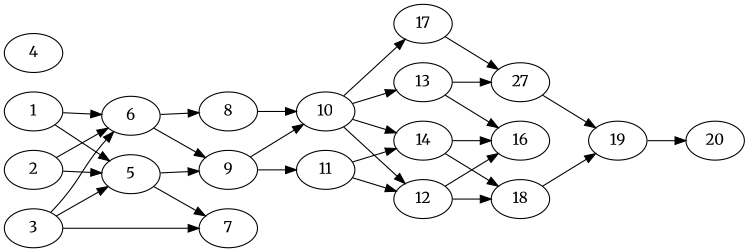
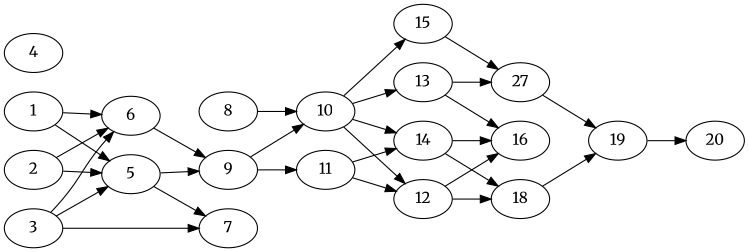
  digraph {
    fontname=Merriweather
    rankdir=LR
    node [alpha=0.07 fontname=Merriweather]
    edge [fontname=Merriweather]
    1 [expect_size=19144704]
    5 [alpha=0.00 expect_size=41460736]
    6 [alpha=0.08 expect_size=16208896]
    7 [alpha=0.01 expect_size=27144192]
    9 [expect_size=10255360]
    8 [alpha=0.19 expect_size=41881600]
    10 [alpha=0.10 expect_size=5453824]
    11 [alpha=0.06 expect_size=44324864]
    2 [alpha=0.17 expect_size=15396864]
    3 [alpha=0.03 expect_size=46524416]
    4 [alpha=0.13 expect_size=41059328]
    12 [alpha=0.15 expect_size=14678016]
    13 [alpha=0.14 expect_size=8220672]
    14 [alpha=0.15 expect_size=14489600]
-   15 [alpha=0.19 expect_size=44679168 label=17]
+   15 [alpha=0.19 expect_size=44679168]
    16 [alpha=0.08 expect_size=45756416]
    18 [alpha=0.12 expect_size=21128192]
    n18 [alpha=0.10 expect_size=18420736 label=27]
    19 [alpha=0.09 expect_size=18388992]
    20 [alpha=0.18 expect_size=34691072]
    1 -> 5
    1 -> 6
    5 -> 7
    5 -> 9
    6 -> 9
-   6 -> 8
    9 -> 10
    9 -> 11
    8 -> 10
    10 -> 12
    10 -> 13
    10 -> 14
    10 -> 15
    11 -> 12
    11 -> 14
    2 -> 5
    2 -> 6
    3 -> 5
    3 -> 6
    3 -> 7
    12 -> 16
    12 -> 18
    13 -> 16
    13 -> n18
    14 -> 16
    14 -> 18
    15 -> n18
    18 -> 19
    n18 -> 19
    19 -> 20
  }
